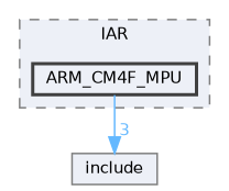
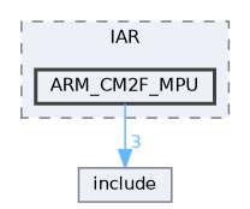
  digraph {
    compound=true
    node [fillcolor="#edf0f7" fontname=Helvetica fontsize=10 shape=box]
-   n1 [color=grey25 height=0.2 label=ARM_CM4F_MPU style="filled,bold" width=0.4]
+   n1 [color=grey25 height=0.2 label=ARM_CM2F_MPU style="filled,bold" width=0.4]
    n2 [color=grey50 height=0.2 label=include style=filled width=0.4]
    subgraph cluster_1 {
      bgcolor="#edf0f7"
      fontname=Helvetica
      fontsize=10
      label=IAR
      pencolor=grey50
      style="filled,dashed"
      n1
    }
    n1 -> n2 [color=steelblue1 fontcolor=steelblue1 fontname=Helvetica fontsize=10 headlabel=3 labeldistance=1.5 labelfontname=Helvetica labelfontsize=10]
  }
